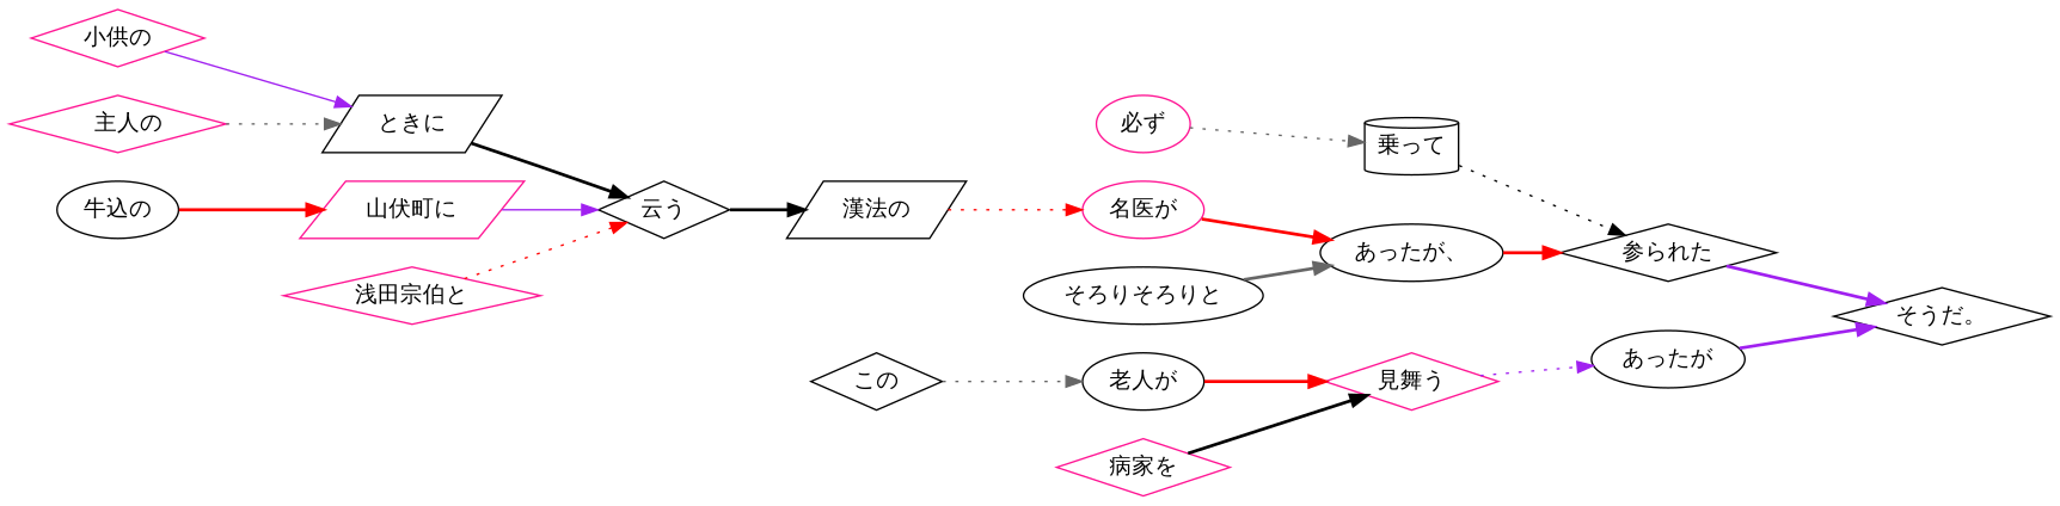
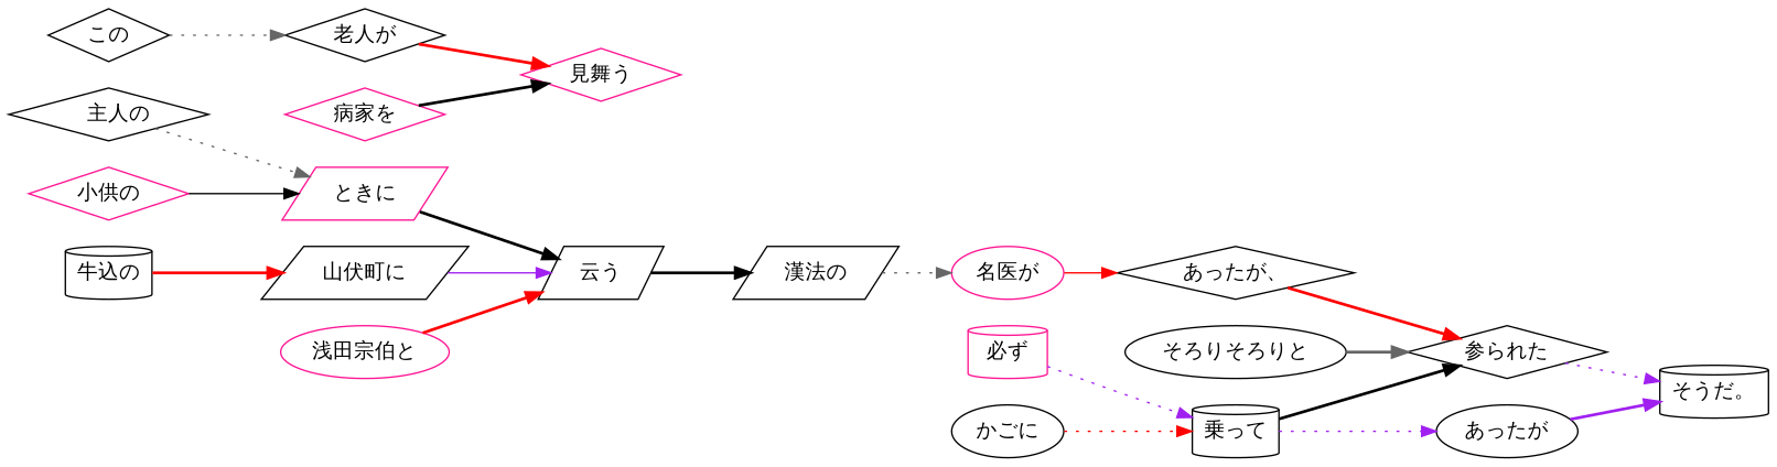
  digraph {
    fontname="JetBrains Mono"
    rankdir=LR
    node [color=black fontname="JetBrains Mono" shape=diamond]
    edge [color=red fontname="JetBrains Mono" style=bold]
-   n1 [color=deeppink label="　主人の"]
-   n2 [label="ときに" shape=parallelogram]
+   n1 [label="　主人の"]
+   n2 [color=deeppink label="ときに" shape=parallelogram]
    n3 [color=deeppink label="小供の"]
-   n4 [label="云う"]
+   n4 [label="云う" shape=parallelogram]
    n5 [label="漢法の" shape=parallelogram]
-   n6 [label="牛込の" shape=ellipse]
-   n7 [color=deeppink label="山伏町に" shape=parallelogram]
-   n8 [color=deeppink label="浅田宗伯と"]
+   n6 [label="牛込の" shape=cylinder]
+   n7 [label="山伏町に" shape=parallelogram]
+   n8 [color=deeppink label="浅田宗伯と" shape=ellipse]
    n9 [color=deeppink label="名医が" shape=ellipse]
-   n10 [label="あったが、" shape=ellipse]
+   n10 [label="あったが、"]
    n11 [label="参られた"]
-   n12 [label="そうだ。"]
+   n12 [label="そうだ。" shape=cylinder]
    n13 [label="この"]
-   n14 [label="老人が" shape=ellipse]
+   n14 [label="老人が"]
    n15 [color=deeppink label="見舞う"]
    n16 [label="あったが" shape=ellipse]
    n17 [color=deeppink label="病家を"]
-   n18 [color=deeppink label="必ず" shape=ellipse]
+   n18 [color=deeppink label="必ず" shape=cylinder]
    n19 [label="乗って" shape=cylinder]
+   n20 [label="かごに" shape=ellipse]
    n21 [label="そろりそろりと" shape=ellipse]
    n1 -> n2 [color=gray40 style=dotted]
    n2 -> n4 [color=black]
-   n3 -> n2 [color=purple style=solid]
+   n3 -> n2 [color=black style=solid]
    n4 -> n5 [color=black]
-   n5 -> n9 [style=dotted]
+   n5 -> n9 [color=gray40 style=dotted]
    n6 -> n7
    n7 -> n4 [color=purple style=solid]
-   n8 -> n4 [style=dotted]
-   n9 -> n10
+   n8 -> n4
+   n9 -> n10 [style=solid]
    n10 -> n11
-   n11 -> n12 [color=purple]
+   n11 -> n12 [color=purple style=dotted]
    n13 -> n14 [color=gray40 style=dotted]
    n14 -> n15
-   n15 -> n16 [color=purple style=dotted]
+   n19 -> n16 [color=purple style=dotted]
    n16 -> n12 [color=purple]
    n17 -> n15 [color=black]
-   n18 -> n19 [color=gray40 style=dotted]
-   n19 -> n11 [color=black style=dotted]
-   n21 -> n10 [color=gray40]
+   n18 -> n19 [color=purple style=dotted]
+   n19 -> n11 [color=black]
+   n20 -> n19 [style=dotted]
+   n21 -> n11 [color=gray40]
  }
